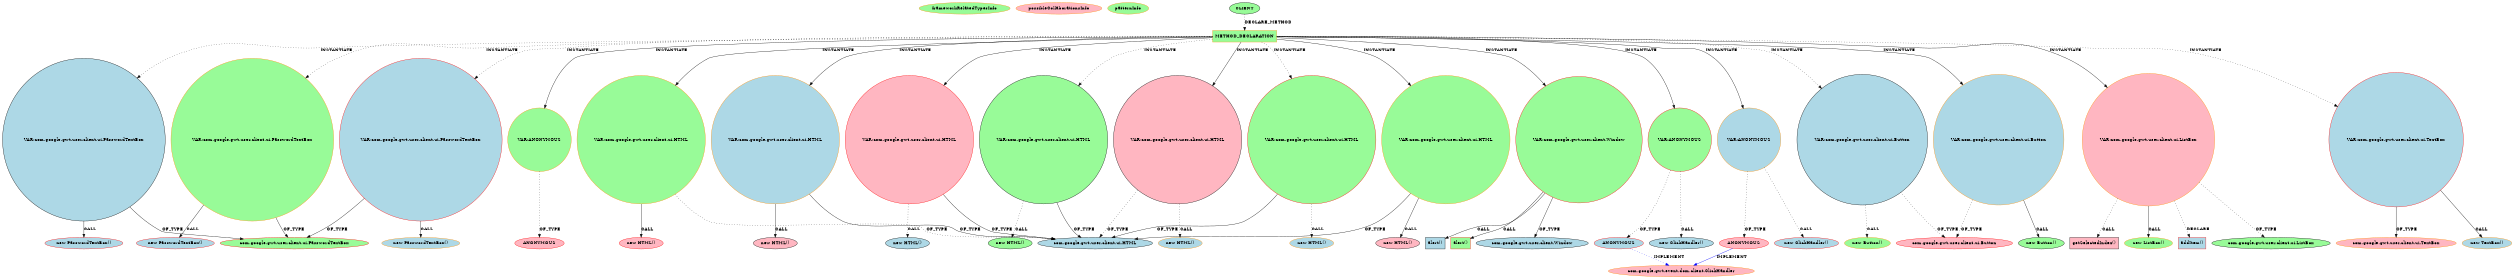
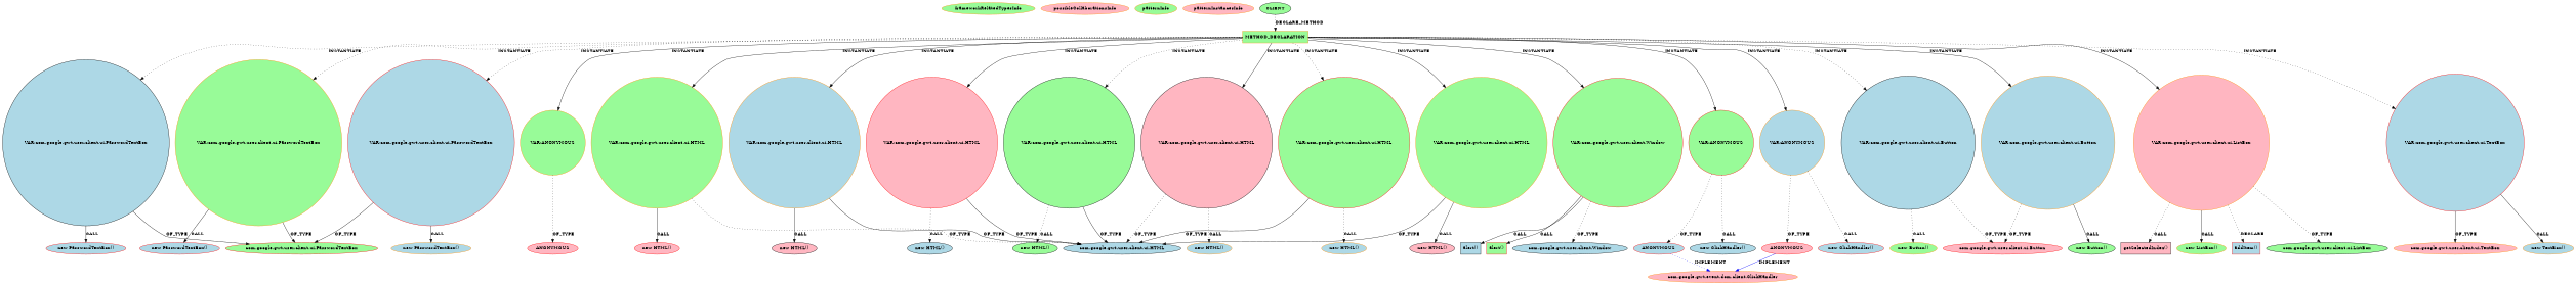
  digraph {
    node [color=darkorange fillcolor=lightblue style=filled isFrameworkType=false vertexType=VARIABLE_EXPRESION]
    edge [style=solid]
    frameworkRelatedTypesInfo [fillcolor=palegreen isFrameworkType="" vertexType=""]
    possibleCollaborationsInfo [fillcolor=lightpink isFrameworkType="" vertexType=""]
    patternInfo [fillcolor=palegreen frequency=2.0 patternRootClient=0 isFrameworkType="" vertexType=""]
+   patternInstancesInfo [0="MainMain-ChatCafeine~/MainMain-ChatCafeine/ChatCafeine-master/ChatCafeine/src/sources/client/vue/profil/ProfilPanel.java~ProfilPanel~278" 1="woox-serverapp~/woox-serverapp/serverapp-master/src/wooxes/net/shared/Usuari.java~Usuari~4667" fillcolor=lightpink isFrameworkType="" vertexType=""]
    n5 [color=red label="new PasswordTextBox()" vertexType=CONSTRUCTOR_CALL]
    n6 [color=black label="VAR:com.google.gwt.user.client.ui.PasswordTextBox" shape=circle]
    n7 [color=red fillcolor=palegreen label="com.google.gwt.user.client.ui.PasswordTextBox" vertexType=FRAMEWORK_CLASS_TYPE]
    n8 [fillcolor=palegreen label="VAR:com.google.gwt.user.client.ui.PasswordTextBox" shape=circle]
    n9 [color=red label="new PasswordTextBox()" vertexType=CONSTRUCTOR_CALL]
    n10 [color=red label="VAR:com.google.gwt.user.client.ui.PasswordTextBox" shape=circle]
    n11 [label="new PasswordTextBox()" vertexType=CONSTRUCTOR_CALL]
    n12 [fillcolor=palegreen label=METHOD_DECLARATION shape=box vertexType=CLIENT_METHOD_DECLARATION]
    n13 [fillcolor=palegreen label="VAR:ANONYMOUS" shape=circle]
    n14 [fillcolor=palegreen label="VAR:com.google.gwt.user.client.ui.HTML" shape=circle]
    n15 [label="VAR:com.google.gwt.user.client.ui.HTML" shape=circle]
    n16 [color=red fillcolor=lightpink label="VAR:com.google.gwt.user.client.ui.HTML" shape=circle]
    n17 [color=black fillcolor=palegreen label="VAR:com.google.gwt.user.client.ui.HTML" shape=circle]
    n18 [color=black fillcolor=lightpink label="VAR:com.google.gwt.user.client.ui.HTML" shape=circle]
    n19 [color=red fillcolor=palegreen label="VAR:com.google.gwt.user.client.ui.HTML" shape=circle]
    n20 [fillcolor=palegreen label="VAR:com.google.gwt.user.client.ui.HTML" shape=circle]
    n21 [color=red fillcolor=palegreen label="VAR:com.google.gwt.user.client.Window" shape=circle]
    n22 [color=red fillcolor=palegreen label="VAR:ANONYMOUS" shape=circle]
    n23 [label="VAR:ANONYMOUS" shape=circle]
    n24 [color=black label="VAR:com.google.gwt.user.client.ui.Button" shape=circle]
    n25 [label="VAR:com.google.gwt.user.client.ui.Button" shape=circle]
    n26 [fillcolor=lightpink label="VAR:com.google.gwt.user.client.ui.ListBox" shape=circle]
    n27 [color=red label="VAR:com.google.gwt.user.client.ui.TextBox" shape=circle]
    n28 [color=red fillcolor=lightpink label=ANONYMOUS vertexType=REFERENCE_ANONYMOUS_DECLARATION]
    n29 [color=red fillcolor=lightpink label="new HTML()" vertexType=CONSTRUCTOR_CALL]
    n30 [color=black label="com.google.gwt.user.client.ui.HTML" vertexType=FRAMEWORK_CLASS_TYPE]
    n31 [color=black fillcolor=lightpink label="new HTML()" vertexType=CONSTRUCTOR_CALL]
    n32 [color=black label="new HTML()" vertexType=CONSTRUCTOR_CALL]
    n33 [color=black fillcolor=palegreen label="new HTML()" vertexType=CONSTRUCTOR_CALL]
    n34 [label="new HTML()" vertexType=CONSTRUCTOR_CALL]
    n35 [label="new HTML()" vertexType=CONSTRUCTOR_CALL]
    n36 [color=black fillcolor=lightpink label="new HTML()" vertexType=CONSTRUCTOR_CALL]
    n37 [color=black label="alert()" shape=box vertexType=INSIDE_CALL]
    n38 [color=red fillcolor=palegreen label="alert()" shape=box vertexType=INSIDE_CALL]
    n39 [color=black label="com.google.gwt.user.client.Window" vertexType=FRAMEWORK_CLASS_TYPE]
    n40 [color=red label=ANONYMOUS vertexType=REFERENCE_ANONYMOUS_DECLARATION]
    n41 [color=black label="new ClickHandler()" vertexType=CONSTRUCTOR_CALL]
    n42 [color=red fillcolor=lightpink label=ANONYMOUS vertexType=REFERENCE_ANONYMOUS_DECLARATION]
    n43 [color=red label="new ClickHandler()" vertexType=CONSTRUCTOR_CALL]
    n44 [fillcolor=palegreen label="new Button()" vertexType=CONSTRUCTOR_CALL]
    n45 [color=red fillcolor=lightpink label="com.google.gwt.user.client.ui.Button" vertexType=FRAMEWORK_CLASS_TYPE]
    n46 [color=black fillcolor=palegreen label="new Button()" vertexType=CONSTRUCTOR_CALL]
    n47 [color=red label="addItem()" shape=box vertexType=INSIDE_CALL]
    n48 [color=black fillcolor=palegreen label="com.google.gwt.user.client.ui.ListBox" vertexType=FRAMEWORK_CLASS_TYPE]
    n49 [color=black fillcolor=lightpink label="getSelectedIndex()" shape=box vertexType=INSIDE_CALL]
    n50 [fillcolor=palegreen label="new ListBox()" vertexType=CONSTRUCTOR_CALL]
    n51 [fillcolor=lightpink label="com.google.gwt.user.client.ui.TextBox" vertexType=FRAMEWORK_CLASS_TYPE]
    n52 [label="new TextBox()" vertexType=CONSTRUCTOR_CALL]
    n53 [color=black fillcolor=palegreen label=CLIENT vertexType=ROOT_CLIENT_CLASS_DECLARATION]
    n54 [fillcolor=lightpink label="com.google.gwt.event.dom.client.ClickHandler" vertexType=FRAMEWORK_INTERFACE_TYPE]
    n6 -> n5 [label=CALL]
    n6 -> n7 [label=OF_TYPE]
    n8 -> n7 [label=OF_TYPE]
    n8 -> n9 [label=CALL]
    n10 -> n7 [label=OF_TYPE]
    n10 -> n11 [label=CALL]
    n12 -> n6 [label=INSTANTIATE style=dotted]
    n12 -> n8 [label=INSTANTIATE style=dotted]
    n12 -> n10 [label=INSTANTIATE style=dotted]
    n12 -> n13 [label=INSTANTIATE]
    n12 -> n14 [label=INSTANTIATE]
    n12 -> n15 [label=INSTANTIATE]
    n12 -> n16 [label=INSTANTIATE]
    n12 -> n17 [label=INSTANTIATE style=dotted]
    n12 -> n18 [label=INSTANTIATE]
    n12 -> n19 [label=INSTANTIATE style=dotted]
    n12 -> n20 [label=INSTANTIATE]
    n12 -> n21 [label=INSTANTIATE]
    n12 -> n22 [label=INSTANTIATE]
    n12 -> n23 [label=INSTANTIATE]
    n12 -> n24 [label=INSTANTIATE style=dotted]
    n12 -> n25 [label=INSTANTIATE]
    n12 -> n26 [label=INSTANTIATE]
    n12 -> n27 [label=INSTANTIATE style=dotted]
    n13 -> n28 [label=OF_TYPE style=dotted]
    n14 -> n29 [label=CALL]
    n14 -> n30 [label=OF_TYPE style=dotted]
    n15 -> n30 [label=OF_TYPE]
    n15 -> n31 [label=CALL]
    n16 -> n30 [label=OF_TYPE]
    n16 -> n32 [label=CALL style=dotted]
    n17 -> n30 [label=OF_TYPE]
    n17 -> n33 [label=CALL style=dotted]
    n18 -> n30 [label=OF_TYPE style=dotted]
    n18 -> n34 [label=CALL style=dotted]
    n19 -> n30 [label=OF_TYPE]
    n19 -> n35 [label=CALL style=dotted]
    n20 -> n30 [label=OF_TYPE]
    n20 -> n36 [label=CALL]
    n21 -> n37 [label=CALL]
    n21 -> n38 [label=CALL]
-   n21 -> n39 [label=OF_TYPE]
+   n21 -> n39 [label=OF_TYPE style=dotted]
    n22 -> n40 [label=OF_TYPE style=dotted]
    n22 -> n41 [label=CALL style=dotted]
    n23 -> n42 [label=OF_TYPE style=dotted]
    n23 -> n43 [label=CALL style=dotted]
    n24 -> n44 [label=CALL style=dotted]
    n24 -> n45 [label=OF_TYPE style=dotted]
    n25 -> n45 [label=OF_TYPE style=dotted]
    n25 -> n46 [label=CALL]
    n26 -> n47 [label=DECLARE style=dotted]
    n26 -> n48 [label=OF_TYPE style=dotted]
    n26 -> n49 [label=CALL style=dotted]
    n26 -> n50 [label=CALL]
    n27 -> n51 [label=OF_TYPE]
    n27 -> n52 [label=CALL]
    n40 -> n54 [color=blue label=IMPLEMENT style=dotted]
    n42 -> n54 [color=blue label=IMPLEMENT]
    n53 -> n12 [label=DECLARE_METHOD style=dotted]
  }
